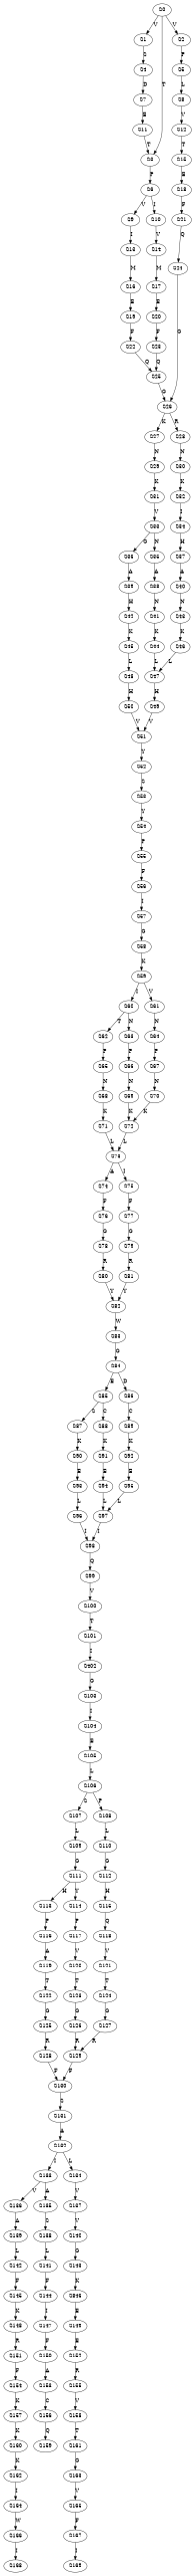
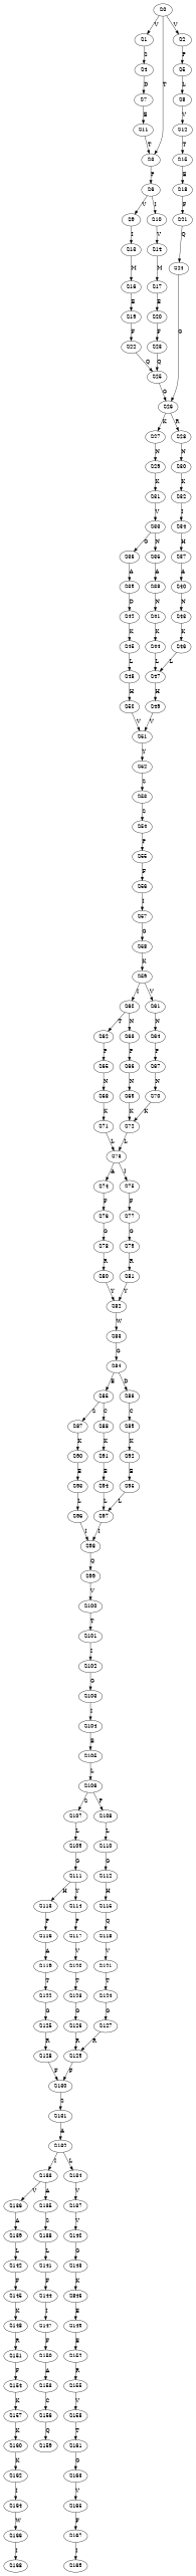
  strict digraph {
    S0
    S1
    S2
    S3
    S4
    S5
    S6
    S7
    S8
    S9
    S10
    S11
    S12
    S13
    S14
    S15
    S16
    S17
    S18
    S19
    S20
    S21
    S22
    S23
    S24
    S25
    S26
    S27
    S28
    S29
    S30
    S31
    S32
    S33
    S34
    S35
    S36
    S37
    S38
    S39
    S40
    S41
    S42
    S43
    S44
    S45
    S46
    S47
    S48
    S49
    S50
    S51
    S52
    S53
    S54
    S55
    S56
    S57
    S58
    S59
    S60
    S61
    S62
    S63
    S64
    S65
    S66
    S67
    S68
    S69
    S70
    S71
    S72
    S73
    S74
    S75
    S76
    S77
    S78
    S79
    S80
    S81
    S82
    S83
    S84
    S85
    S86
    S87
    S88
    S89
    S90
    S91
    S92
    S93
    S94
    S95
    S96
    S97
    S98
    S99
    S100
    S101
-   S102 [label=S402]
+   S102
    S103
    S104
    S105
    S106
    S107
    S108
    S109
    S110
    S111
    S112
    S113
    S114
    S115
    S116
    S117
    S118
    S119
    S120
    S121
    S122
    S123
    S124
    S125
    S126
    S127
    S128
    S129
    S130
    S131
    S132
    S133
    S134
    S135
    S136
    S137
    S138
    S139
    S140
    S141
    S142
    S143
    S144
    S145
    n147 [label=S846]
    S147
    S148
    S149
    S150
    S151
    S152
    S153
    S154
    S155
    S156
    S157
    S158
    S159
    S160
    S161
    S162
    S163
    S164
    S165
    S166
    S167
    S168
    S169
    S0 -> S1 [label=V]
    S0 -> S2 [label=V]
    S0 -> S3 [label=T]
    S1 -> S4 [label=S]
    S2 -> S5 [label=P]
    S3 -> S6 [label=P]
    S4 -> S7 [label=D]
    S5 -> S8 [label=L]
    S6 -> S9 [label=V]
    S6 -> S10 [label=I]
    S7 -> S11 [label=E]
    S8 -> S12 [label=V]
    S9 -> S13 [label=I]
    S10 -> S14 [label=V]
    S11 -> S3 [label=T]
    S12 -> S15 [label=T]
    S13 -> S16 [label=M]
    S14 -> S17 [label=M]
    S15 -> S18 [label=E]
    S16 -> S19 [label=E]
    S17 -> S20 [label=E]
    S18 -> S21 [label=F]
    S19 -> S22 [label=F]
    S20 -> S23 [label=F]
    S21 -> S24 [label=Q]
    S22 -> S25 [label=Q]
    S23 -> S25 [label=Q]
    S24 -> S26 [label=G]
    S25 -> S26 [label=G]
    S26 -> S27 [label=K]
    S26 -> S28 [label=R]
    S27 -> S29 [label=N]
    S28 -> S30 [label=N]
    S29 -> S31 [label=K]
    S30 -> S32 [label=K]
    S31 -> S33 [label=V]
    S32 -> S34 [label=I]
    S33 -> S35 [label=N]
    S33 -> S36 [label=G]
    S34 -> S37 [label=H]
    S35 -> S38 [label=A]
    S36 -> S39 [label=A]
    S37 -> S40 [label=A]
    S38 -> S41 [label=N]
-   S39 -> S42 [label=H]
+   S39 -> S42 [label=D]
    S40 -> S43 [label=N]
    S41 -> S44 [label=K]
    S42 -> S45 [label=K]
    S43 -> S46 [label=K]
    S44 -> S47 [label=L]
    S45 -> S48 [label=L]
    S46 -> S47 [label=L]
    S47 -> S49 [label=H]
    S48 -> S50 [label=H]
    S49 -> S51 [label=V]
    S50 -> S51 [label=V]
    S51 -> S52 [label=Y]
    S52 -> S53 [label=S]
-   S53 -> S54 [label=Y]
+   S53 -> S54 [label=S]
    S54 -> S55 [label=P]
    S55 -> S56 [label=F]
    S56 -> S57 [label=I]
    S57 -> S58 [label=G]
    S58 -> S59 [label=K]
    S59 -> S60 [label=I]
    S59 -> S61 [label=V]
    S60 -> S62 [label=T]
    S60 -> S63 [label=N]
    S61 -> S64 [label=N]
    S62 -> S65 [label=P]
    S63 -> S66 [label=P]
    S64 -> S67 [label=P]
    S65 -> S68 [label=N]
    S66 -> S69 [label=N]
    S67 -> S70 [label=N]
    S68 -> S71 [label=K]
    S69 -> S72 [label=K]
    S70 -> S72 [label=K]
    S71 -> S73 [label=L]
    S72 -> S73 [label=L]
    S73 -> S74 [label=A]
    S73 -> S75 [label=I]
    S74 -> S76 [label=F]
    S75 -> S77 [label=F]
    S76 -> S78 [label=G]
    S77 -> S79 [label=G]
    S78 -> S80 [label=R]
    S79 -> S81 [label=R]
    S80 -> S82 [label=Y]
    S81 -> S82 [label=Y]
    S82 -> S83 [label=W]
    S83 -> S84 [label=G]
    S84 -> S85 [label=E]
    S84 -> S86 [label=D]
    S85 -> S87 [label=S]
    S85 -> S88 [label=C]
    S86 -> S89 [label=C]
    S87 -> S90 [label=K]
    S88 -> S91 [label=K]
    S89 -> S92 [label=K]
    S90 -> S93 [label=E]
    S91 -> S94 [label=E]
    S92 -> S95 [label=E]
    S93 -> S96 [label=L]
    S94 -> S97 [label=L]
    S95 -> S97 [label=L]
    S96 -> S98 [label=I]
    S97 -> S98 [label=I]
    S98 -> S99 [label=Q]
    S99 -> S100 [label=V]
    S100 -> S101 [label=T]
    S101 -> S102 [label=I]
    S102 -> S103 [label=G]
    S103 -> S104 [label=I]
    S104 -> S105 [label=E]
    S105 -> S106 [label=L]
    S106 -> S107 [label=S]
    S106 -> S108 [label=P]
    S107 -> S109 [label=L]
    S108 -> S110 [label=L]
    S109 -> S111 [label=G]
    S110 -> S112 [label=G]
    S111 -> S113 [label=H]
    S111 -> S114 [label=Y]
    S112 -> S115 [label=H]
    S113 -> S116 [label=P]
    S114 -> S117 [label=P]
    S115 -> S118 [label=Q]
    S116 -> S119 [label=A]
    S117 -> S120 [label=V]
    S118 -> S121 [label=V]
    S119 -> S122 [label=T]
    S120 -> S123 [label=T]
    S121 -> S124 [label=T]
    S122 -> S125 [label=G]
    S123 -> S126 [label=G]
    S124 -> S127 [label=G]
    S125 -> S128 [label=R]
    S126 -> S129 [label=R]
    S127 -> S129 [label=R]
    S128 -> S130 [label=F]
    S129 -> S130 [label=F]
    S130 -> S131 [label=S]
    S131 -> S132 [label=A]
    S132 -> S133 [label=I]
    S132 -> S134 [label=L]
    S133 -> S135 [label=A]
    S133 -> S136 [label=V]
    S134 -> S137 [label=V]
    S135 -> S138 [label=S]
    S136 -> S139 [label=A]
    S137 -> S140 [label=V]
    S138 -> S141 [label=L]
    S139 -> S142 [label=L]
    S140 -> S143 [label=G]
    S141 -> S144 [label=F]
    S142 -> S145 [label=F]
    S143 -> n147 [label=K]
    S144 -> S147 [label=I]
    S145 -> S148 [label=K]
    n147 -> S149 [label=E]
    S147 -> S150 [label=F]
    S148 -> S151 [label=R]
    S149 -> S152 [label=E]
    S150 -> S153 [label=A]
    S151 -> S154 [label=F]
    S152 -> S155 [label=R]
    S153 -> S156 [label=C]
    S154 -> S157 [label=K]
    S155 -> S158 [label=V]
    S156 -> S159 [label=Q]
    S157 -> S160 [label=K]
    S158 -> S161 [label=T]
    S160 -> S162 [label=K]
    S161 -> S163 [label=G]
    S162 -> S164 [label=I]
    S163 -> S165 [label=V]
    S164 -> S166 [label=W]
    S165 -> S167 [label=F]
    S166 -> S168 [label=I]
    S167 -> S169 [label=I]
  }
